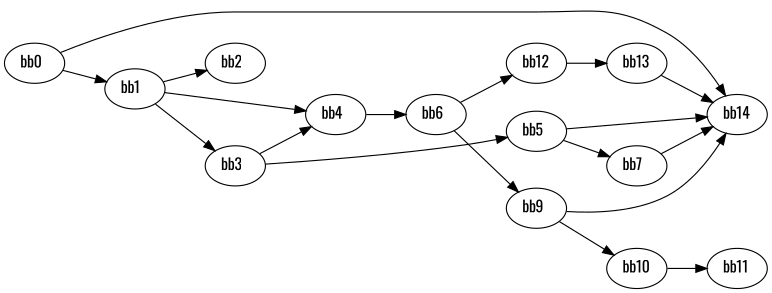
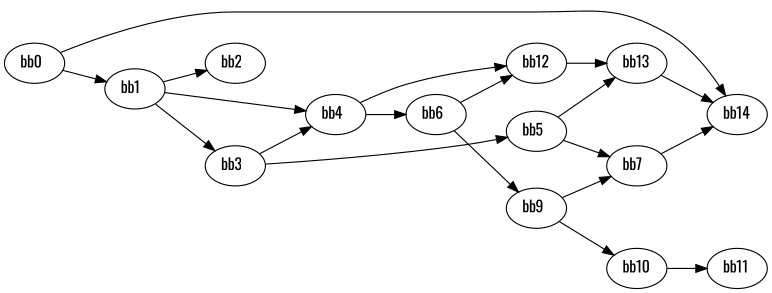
  digraph {
    fontname=Oswald
    rankdir=LR
    node [fontname=Oswald]
    edge [fontname=Oswald]
    n1 [label="bb0\l"]
    n2 [label="bb1\l"]
    n3 [label="bb14\l"]
    n4 [label="bb2\l"]
    n5 [label="bb3\l"]
    n6 [label="bb4\l"]
    n7 [label="bb5\l"]
    n8 [label="bb6\l"]
    n9 [label="bb12\l"]
    n10 [label="bb7\l"]
    n11 [label="bb9\l"]
    n12 [label="bb13\l"]
    n13 [label="bb10\l"]
    n14 [label="bb11\l"]
    n1 -> n2
    n1 -> n3
    n2 -> n4
    n2 -> n5
    n2 -> n6
    n5 -> n6
    n5 -> n7
    n6 -> n8
-   n7 -> n3
+   n6 -> n9
+   n7 -> n12
    n7 -> n10
    n8 -> n9
    n8 -> n11
    n9 -> n12
    n10 -> n3
-   n11 -> n3
+   n11 -> n10
    n11 -> n13
    n12 -> n3
    n13 -> n14
  }
